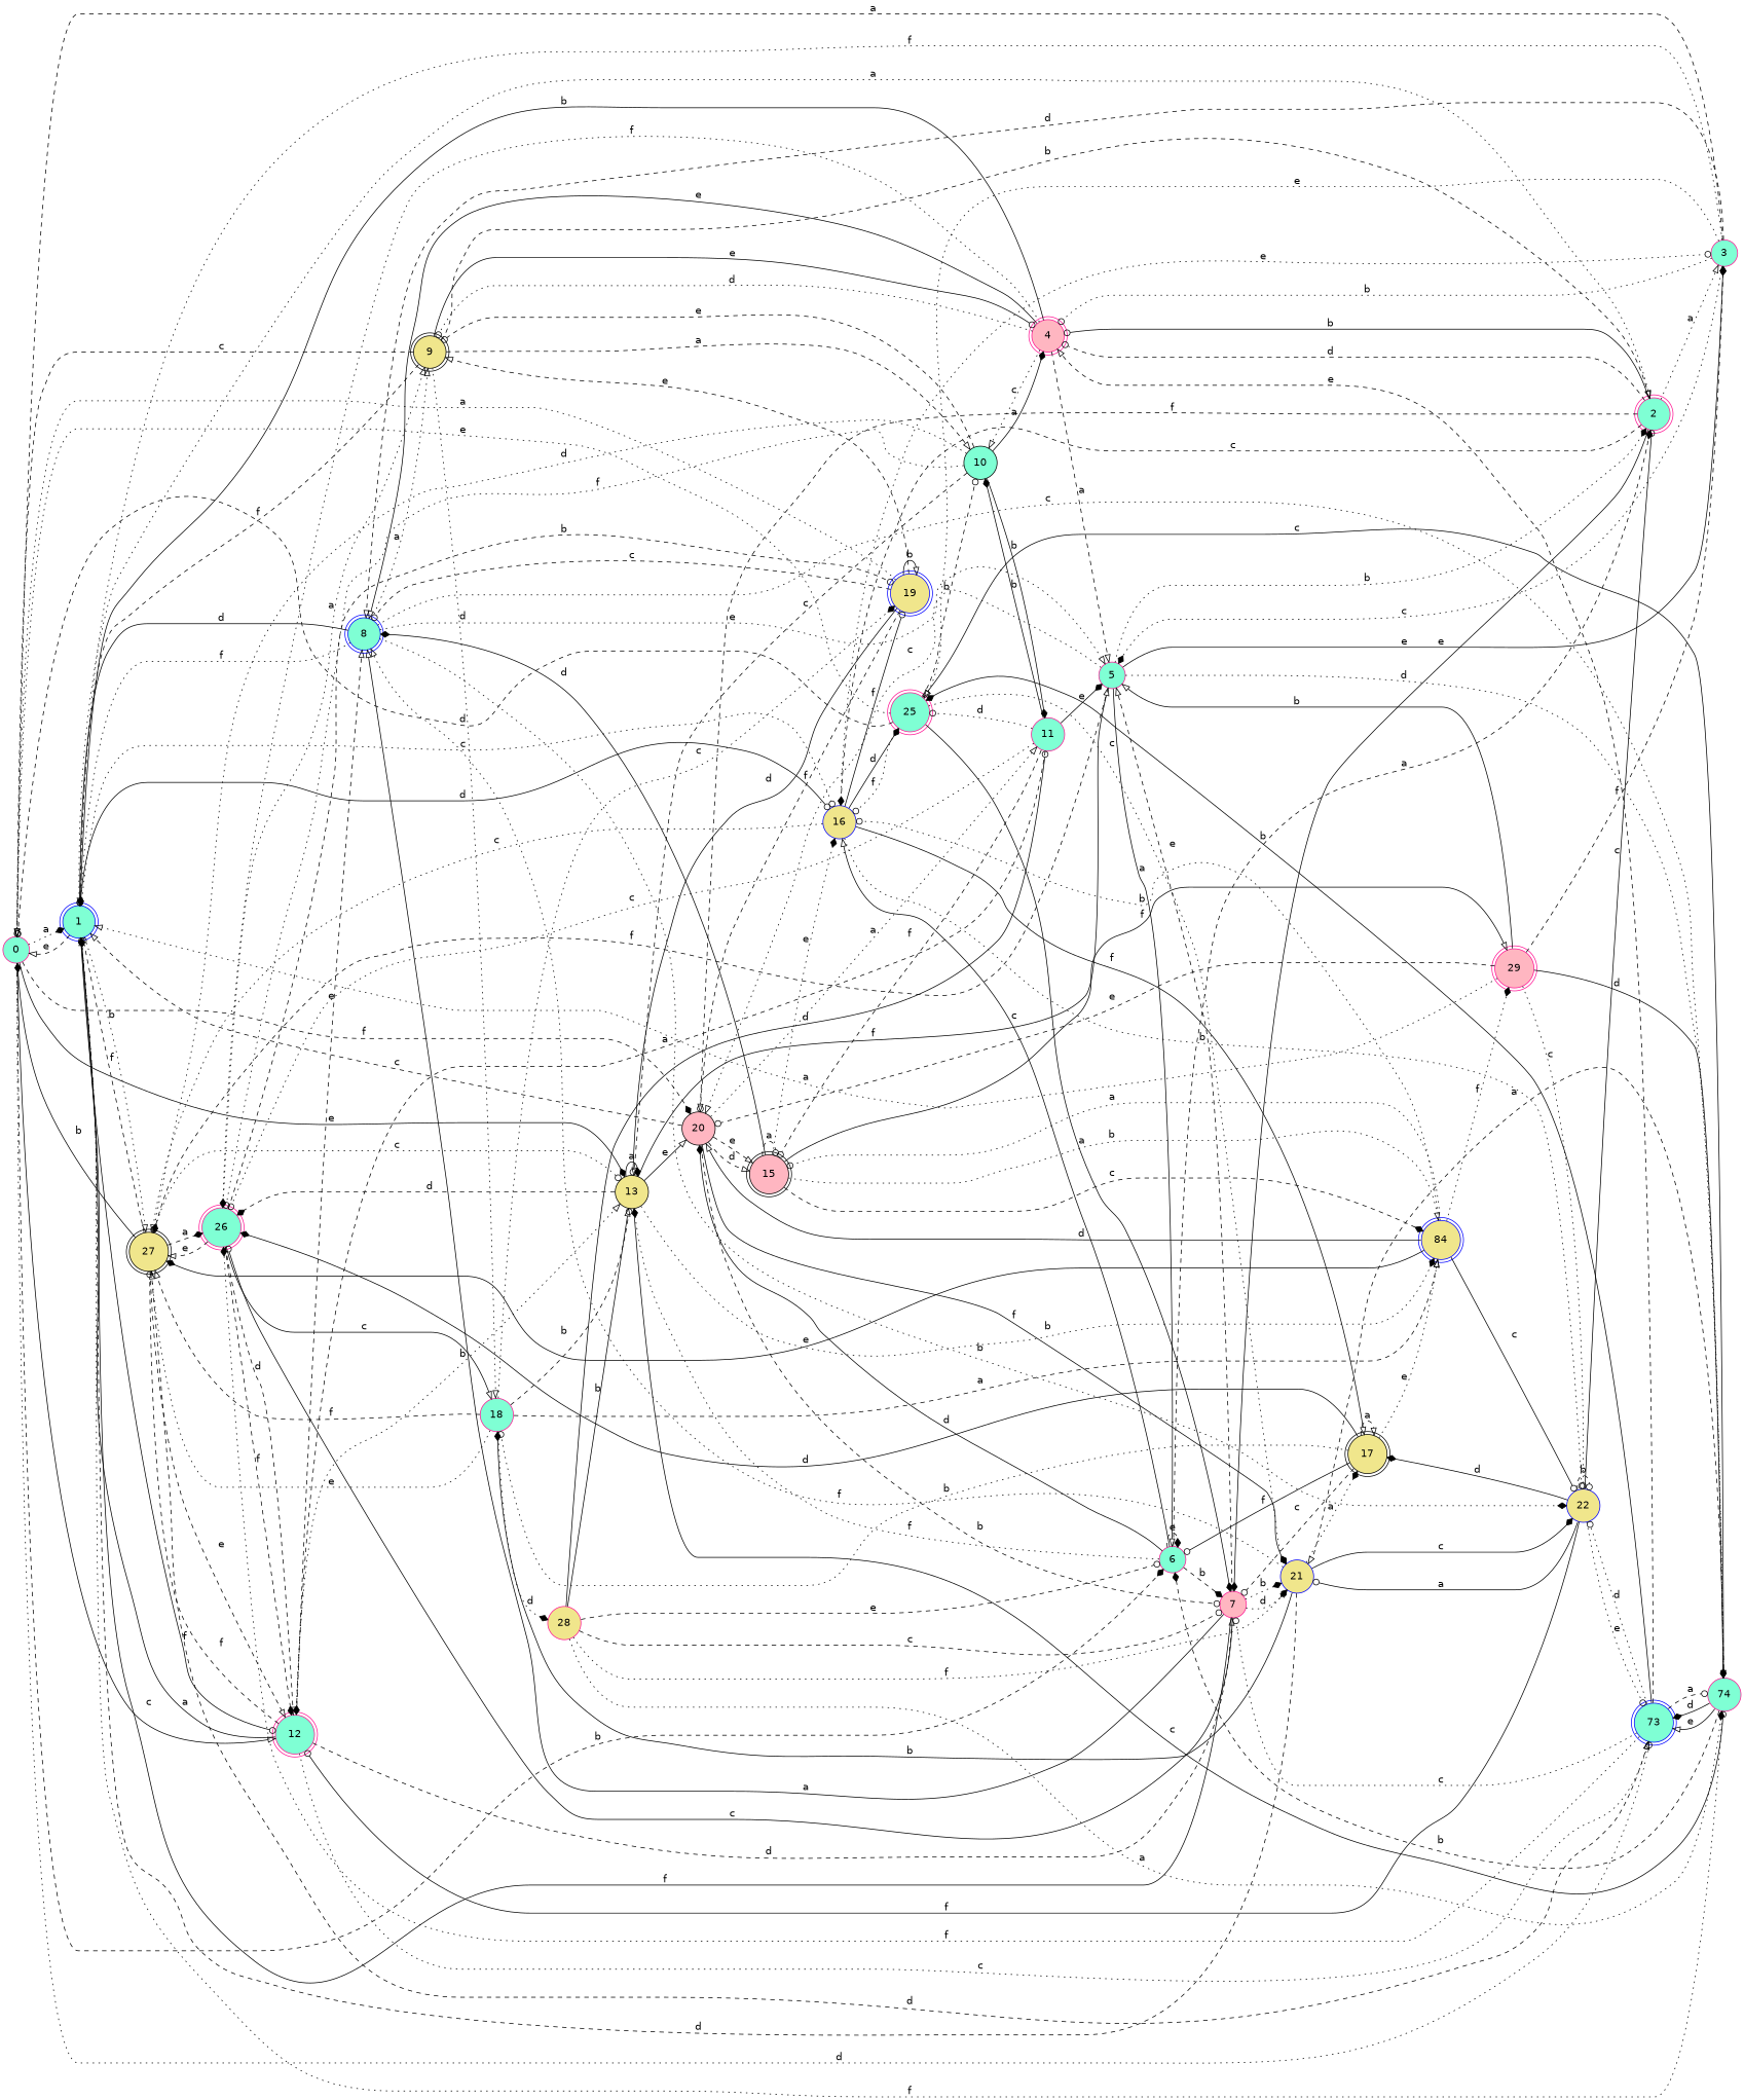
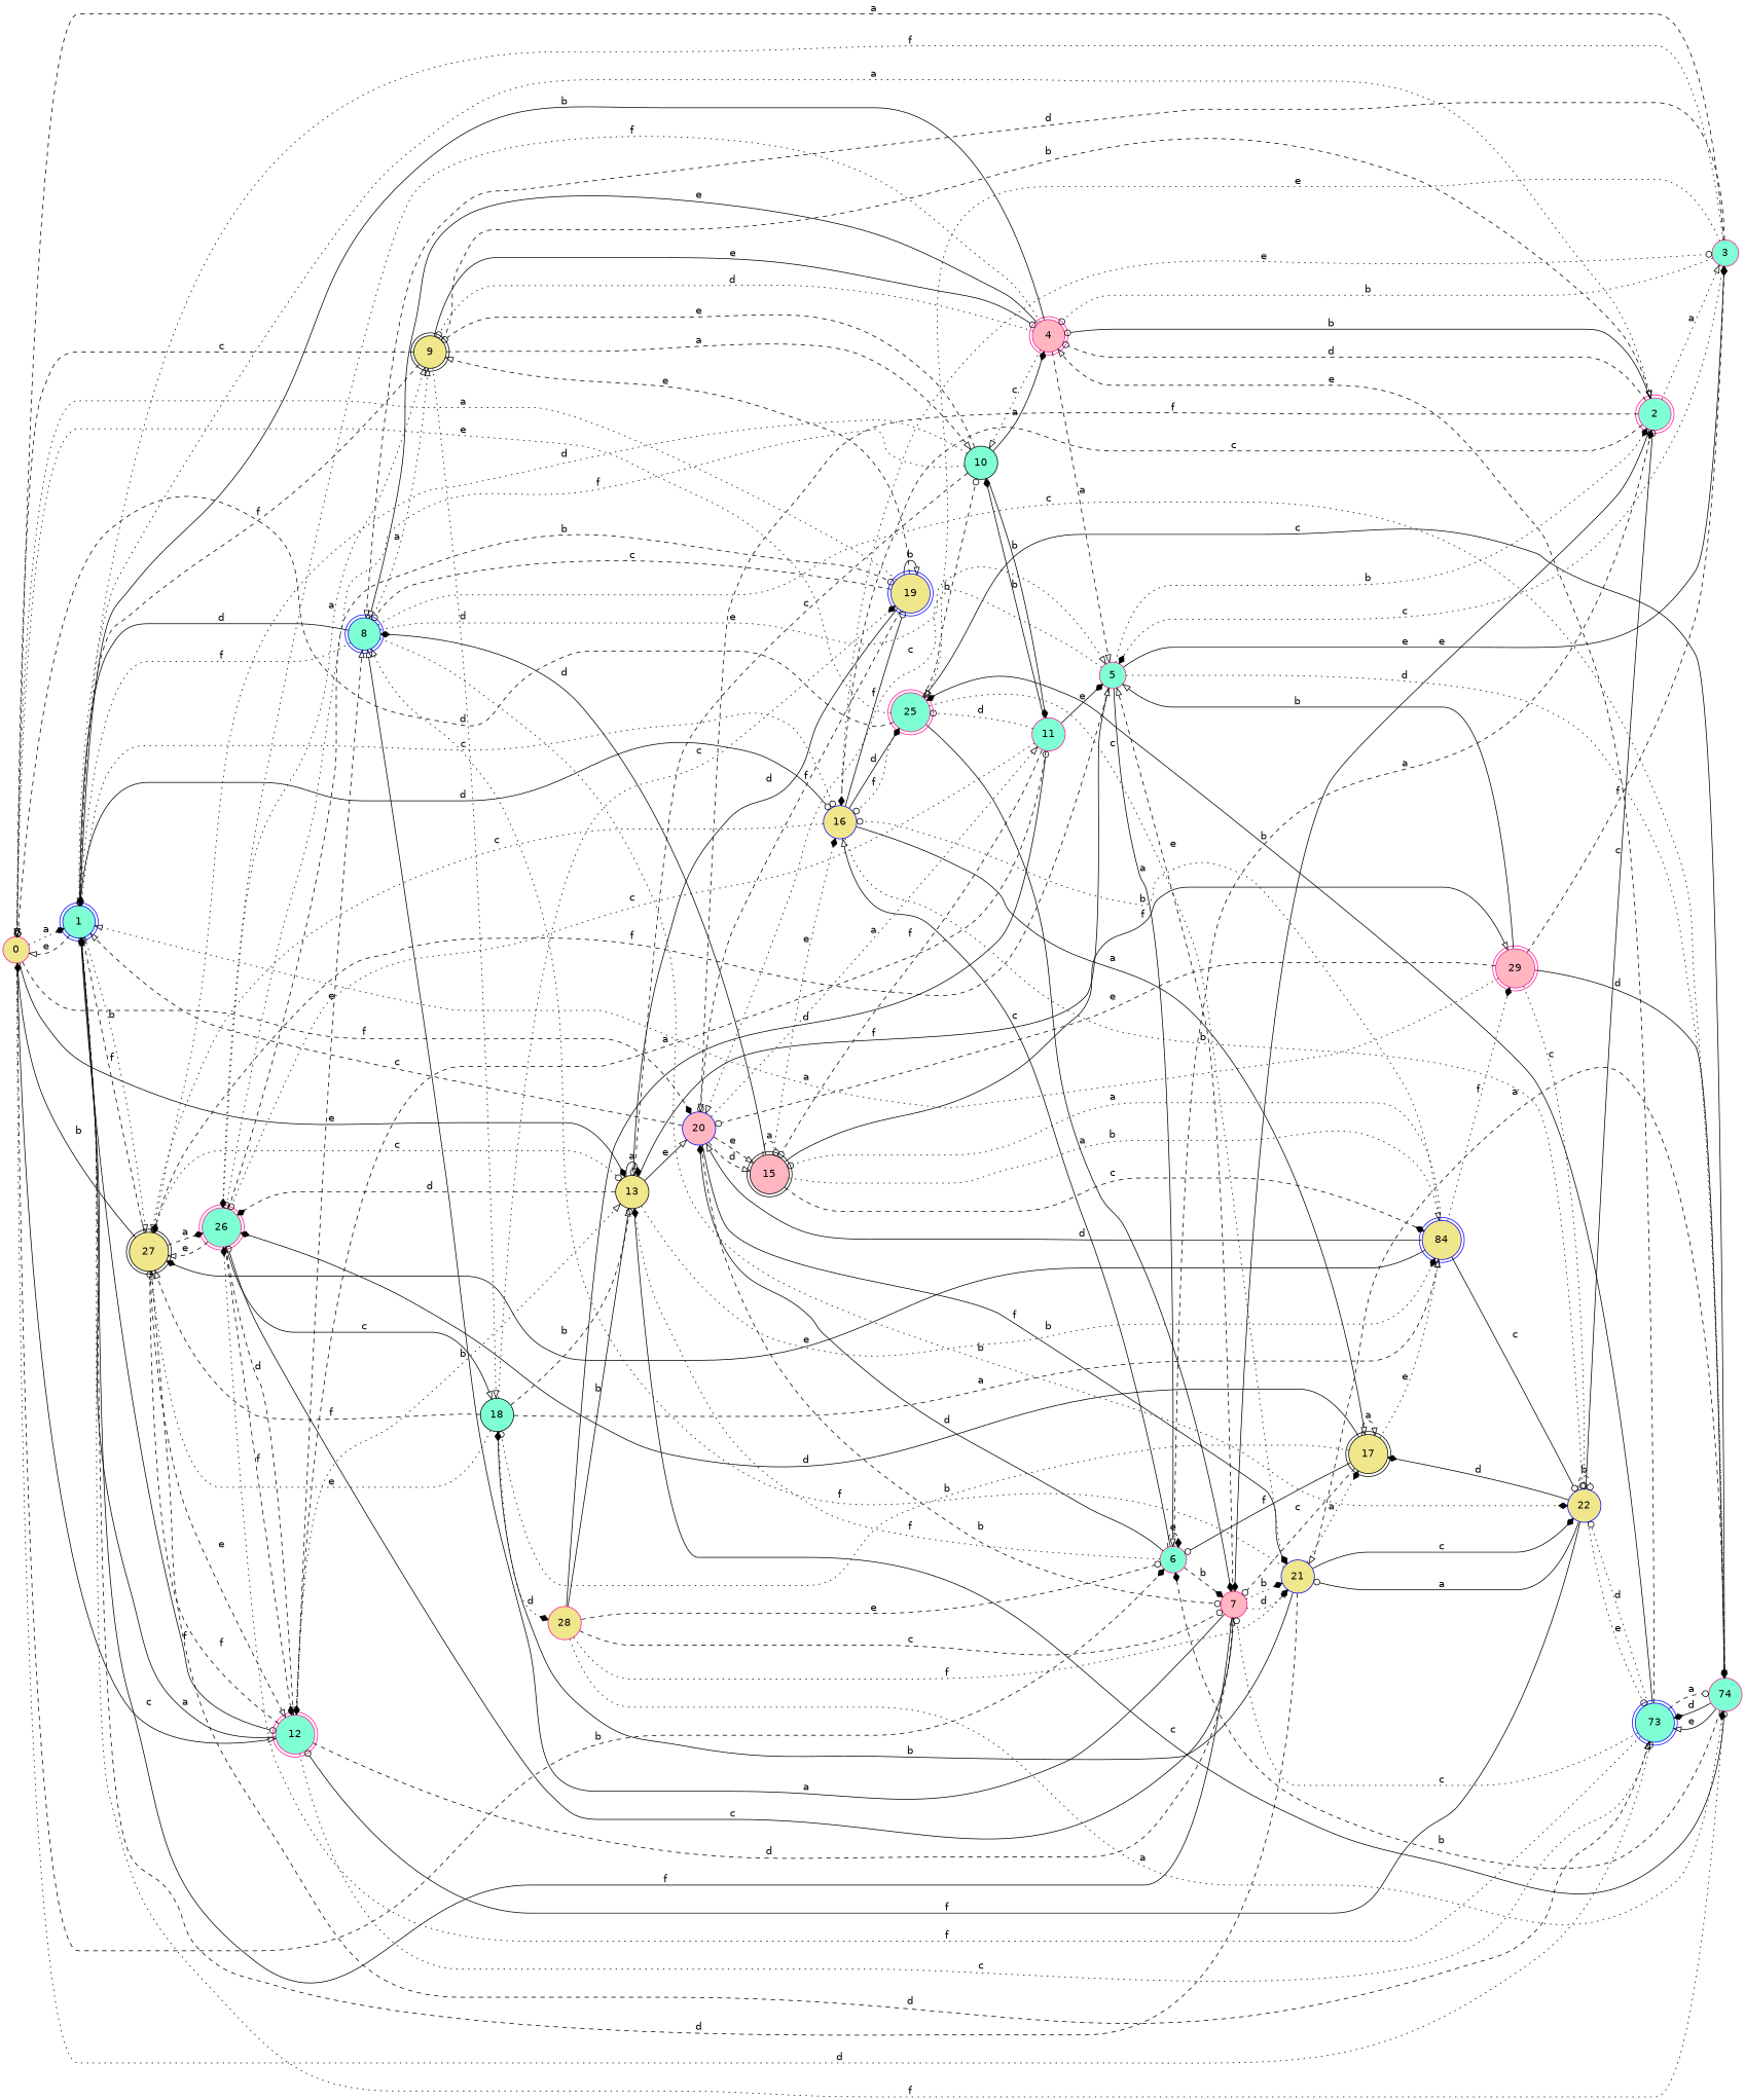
  digraph {
    fontname="DejaVu Sans"
    rankdir=LR
    node [color=deeppink fillcolor=aquamarine fontname="DejaVu Sans" shape=circle style=filled]
    edge [arrowhead=onormal fontname="DejaVu Sans" style=dotted]
-   n1 [label=0]
+   n1 [fillcolor=khaki label=0]
    n2 [color=blue label=1 shape=doublecircle style="rounded,filled"]
    n3 [label=6]
    n4 [label=12 shape=doublecircle style="rounded,filled"]
    n5 [color=black fillcolor=khaki label=13]
-   n6 [color=black fillcolor=lightpink label=20]
+   n6 [color=blue fillcolor=lightpink label=20]
    n7 [color=blue label=73 shape=doublecircle style="rounded,filled"]
    n8 [label=2 shape=doublecircle style="rounded,filled"]
    n9 [color=blue fillcolor=khaki label=16]
    n10 [color=black fillcolor=khaki label=27 shape=doublecircle style="rounded,filled"]
    n11 [fillcolor=lightpink label=7]
    n12 [color=blue label=8 shape=doublecircle style="rounded,filled"]
    n13 [label=5]
    n14 [label=26 shape=doublecircle style="rounded,filled"]
    n15 [label=74]
    n16 [color=blue fillcolor=khaki label=84 shape=doublecircle style="rounded,filled"]
    n17 [color=blue fillcolor=khaki label=21]
    n18 [label=11]
    n19 [color=black fillcolor=lightpink label=15 shape=doublecircle style="rounded,filled"]
    n20 [fillcolor=lightpink label=4 shape=doublecircle style="rounded,filled"]
    n21 [label=25 shape=doublecircle style="rounded,filled"]
    n22 [color=blue fillcolor=khaki label=22]
    n23 [label=3]
    n24 [color=black fillcolor=khaki label=17 shape=doublecircle style="rounded,filled"]
    n25 [color=blue fillcolor=khaki label=19 shape=doublecircle style="rounded,filled"]
    n26 [color=black fillcolor=khaki label=9 shape=doublecircle style="rounded,filled"]
    n27 [color=black label=10]
-   n28 [label=18]
+   n28 [color=black label=18]
    n29 [fillcolor=khaki label=28]
    n30 [fillcolor=lightpink label=29 shape=doublecircle style="rounded,filled"]
    n1 -> n2 [arrowhead=diamond label=a]
    n1 -> n3 [arrowhead=diamond label=b style=dashed]
    n1 -> n4 [label=c style=solid]
    n1 -> n5 [arrowhead=diamond label=e style=solid]
    n1 -> n6 [arrowhead=diamond label=f style=dashed]
    n1 -> n7 [arrowhead=odot label=d]
    n2 -> n1 [label=e style=dashed]
    n2 -> n4 [arrowhead=odot label=f style=solid]
    n2 -> n8 [label=a]
    n2 -> n9 [arrowhead=odot label=c]
    n2 -> n9 [arrowhead=odot label=d style=solid]
    n2 -> n10 [label=b]
    n3 -> n3 [arrowhead=diamond label=e style=dashed]
    n3 -> n5 [arrowhead=diamond label=f]
    n3 -> n6 [arrowhead=diamond label=d style=solid]
    n3 -> n8 [arrowhead=diamond label=a style=dashed]
    n3 -> n9 [label=c style=solid]
    n3 -> n11 [arrowhead=diamond label=b style=dashed]
    n4 -> n2 [label=a style=solid]
    n4 -> n5 [label=b]
    n4 -> n7 [label=c]
    n4 -> n10 [arrowhead=odot label=f style=dashed]
    n4 -> n11 [label=d style=dashed]
    n4 -> n12 [label=e style=dashed]
    n5 -> n5 [arrowhead=diamond label=a style=solid]
    n5 -> n6 [label=e style=solid]
    n5 -> n13 [label=f style=solid]
    n5 -> n14 [arrowhead=diamond label=d style=dashed]
    n5 -> n15 [arrowhead=odot label=c style=solid]
    n5 -> n16 [arrowhead=diamond label=b]
    n6 -> n2 [label=c style=dashed]
    n6 -> n11 [arrowhead=odot label=b style=dashed]
    n6 -> n17 [arrowhead=diamond label=f style=solid]
    n6 -> n18 [label=a]
    n6 -> n19 [label=d style=dashed]
    n6 -> n19 [label=e style=dashed]
    n7 -> n11 [arrowhead=odot label=c]
    n7 -> n14 [arrowhead=diamond label=f]
    n7 -> n15 [arrowhead=odot label=a style=dashed]
    n7 -> n20 [label=e style=dashed]
    n7 -> n21 [arrowhead=diamond label=b style=solid]
    n7 -> n22 [arrowhead=odot label=d]
    n8 -> n6 [label=f style=dashed]
    n8 -> n9 [arrowhead=diamond label=c style=dashed]
    n8 -> n11 [arrowhead=diamond label=e style=solid]
    n8 -> n20 [arrowhead=odot label=b style=solid]
    n8 -> n20 [arrowhead=odot label=d style=dashed]
    n8 -> n23 [label=a]
    n9 -> n10 [label=c]
    n9 -> n21 [arrowhead=diamond label=d style=solid]
    n9 -> n22 [arrowhead=odot label=b]
    n9 -> n23 [arrowhead=odot label=e]
-   n9 -> n24 [label=f style=solid]
+   n9 -> n24 [label=a style=solid]
    n9 -> n25 [arrowhead=odot label=f style=solid]
    n10 -> n1 [arrowhead=diamond label=b style=solid]
    n10 -> n2 [arrowhead=odot label=f style=dashed]
    n10 -> n4 [label=e style=dashed]
    n10 -> n5 [arrowhead=odot label=c]
    n10 -> n7 [label=d style=dashed]
    n10 -> n14 [arrowhead=diamond label=a style=dashed]
    n11 -> n2 [arrowhead=diamond label=f style=solid]
    n11 -> n12 [label=a style=solid]
    n11 -> n13 [label=e style=dashed]
    n11 -> n14 [arrowhead=odot label=c style=solid]
    n11 -> n17 [arrowhead=diamond label=b]
    n11 -> n17 [label=d]
    n12 -> n2 [label=d style=solid]
    n12 -> n2 [arrowhead=diamond label=f]
    n12 -> n13 [label=e]
    n12 -> n15 [label=c]
    n12 -> n22 [arrowhead=diamond label=b]
    n12 -> n26 [label=a]
    n13 -> n3 [label=a style=solid]
    n13 -> n6 [label=c]
    n13 -> n8 [arrowhead=diamond label=b]
    n13 -> n10 [arrowhead=diamond label=f style=dashed]
    n13 -> n15 [arrowhead=diamond label=d]
    n13 -> n23 [arrowhead=diamond label=e style=solid]
    n14 -> n4 [label=d style=dashed]
    n14 -> n4 [arrowhead=diamond label=f style=dashed]
    n14 -> n10 [label=e style=dashed]
    n14 -> n25 [arrowhead=odot label=b style=dashed]
    n14 -> n26 [label=a]
    n14 -> n28 [label=c style=solid]
    n15 -> n2 [arrowhead=odot label=f]
    n15 -> n3 [arrowhead=diamond label=b style=dashed]
    n15 -> n7 [arrowhead=diamond label=d style=solid]
    n15 -> n7 [label=e style=solid]
    n15 -> n17 [label=a style=dashed]
    n15 -> n21 [label=c style=solid]
    n16 -> n6 [label=d style=solid]
    n16 -> n9 [arrowhead=odot label=b]
    n16 -> n10 [arrowhead=diamond label=e style=solid]
    n16 -> n19 [arrowhead=odot label=a]
    n16 -> n22 [arrowhead=odot label=c style=solid]
    n16 -> n30 [arrowhead=diamond label=f]
    n17 -> n2 [arrowhead=diamond label=d style=dashed]
    n17 -> n12 [label=f]
    n17 -> n22 [arrowhead=diamond label=c style=solid]
    n17 -> n24 [arrowhead=diamond label=a]
    n17 -> n28 [arrowhead=diamond label=b style=solid]
    n18 -> n4 [arrowhead=diamond label=a style=dashed]
    n18 -> n13 [arrowhead=diamond label=e style=solid]
    n18 -> n14 [arrowhead=odot label=c]
    n18 -> n19 [arrowhead=odot label=f style=dashed]
    n18 -> n21 [arrowhead=odot label=d]
    n18 -> n27 [arrowhead=diamond label=b style=solid]
    n19 -> n9 [arrowhead=diamond label=e]
    n19 -> n12 [arrowhead=diamond label=d style=solid]
    n19 -> n16 [label=b]
    n19 -> n16 [arrowhead=diamond label=c style=dashed]
    n19 -> n19 [arrowhead=odot label=a style=dashed]
    n19 -> n30 [label=f style=solid]
    n20 -> n2 [arrowhead=diamond label=b style=solid]
    n20 -> n12 [label=e style=solid]
    n20 -> n13 [label=a style=dashed]
    n20 -> n14 [arrowhead=diamond label=f]
    n20 -> n26 [arrowhead=odot label=d]
    n20 -> n27 [label=c]
    n21 -> n1 [arrowhead=odot label=d style=dashed]
    n21 -> n1 [arrowhead=odot label=e]
    n21 -> n9 [arrowhead=odot label=f]
    n21 -> n11 [arrowhead=diamond label=a style=solid]
    n21 -> n17 [arrowhead=diamond label=c]
    n21 -> n27 [arrowhead=odot label=b style=dashed]
    n22 -> n4 [arrowhead=odot label=f style=solid]
    n22 -> n7 [arrowhead=odot label=e]
    n22 -> n8 [arrowhead=odot label=c style=solid]
    n22 -> n17 [arrowhead=odot label=a style=solid]
    n22 -> n22 [arrowhead=odot label=b style=dashed]
    n22 -> n24 [arrowhead=diamond label=d style=solid]
    n23 -> n1 [label=a style=dashed]
    n23 -> n2 [arrowhead=odot label=f]
    n23 -> n12 [label=d style=dashed]
    n23 -> n13 [arrowhead=diamond label=c]
    n23 -> n20 [arrowhead=odot label=b]
    n23 -> n21 [label=e]
    n24 -> n3 [arrowhead=odot label=f style=solid]
    n24 -> n11 [arrowhead=odot label=c style=dashed]
    n24 -> n14 [arrowhead=diamond label=d style=solid]
    n24 -> n16 [label=e]
    n24 -> n24 [label=a style=dashed]
    n24 -> n28 [arrowhead=odot label=b]
    n25 -> n1 [label=a]
    n25 -> n5 [arrowhead=odot label=d style=solid]
    n25 -> n6 [arrowhead=odot label=f style=dashed]
    n25 -> n12 [arrowhead=odot label=c style=dashed]
    n25 -> n25 [label=b style=solid]
    n25 -> n26 [label=e style=dashed]
    n26 -> n1 [label=c style=dashed]
    n26 -> n2 [arrowhead=odot label=f style=dashed]
    n26 -> n8 [label=b style=dashed]
    n26 -> n20 [arrowhead=odot label=e style=solid]
    n26 -> n27 [label=a style=dashed]
    n26 -> n28 [label=d]
    n27 -> n5 [label=c style=dashed]
    n27 -> n10 [arrowhead=odot label=d]
    n27 -> n14 [arrowhead=odot label=f]
    n27 -> n18 [arrowhead=diamond label=b style=solid]
    n27 -> n20 [arrowhead=diamond label=a style=solid]
    n27 -> n26 [arrowhead=odot label=e style=dashed]
    n28 -> n5 [arrowhead=odot label=b style=dashed]
    n28 -> n10 [label=e]
    n28 -> n10 [label=f style=dashed]
    n28 -> n16 [label=a style=dashed]
    n28 -> n25 [arrowhead=diamond label=c]
    n28 -> n29 [arrowhead=diamond label=d]
    n29 -> n3 [arrowhead=odot label=e style=dashed]
    n29 -> n5 [label=b style=solid]
    n29 -> n11 [arrowhead=odot label=c style=dashed]
    n29 -> n15 [arrowhead=diamond label=a]
    n29 -> n17 [arrowhead=diamond label=f]
    n29 -> n18 [arrowhead=odot label=d style=solid]
    n30 -> n2 [label=a]
    n30 -> n6 [arrowhead=odot label=e style=dashed]
    n30 -> n13 [label=b style=solid]
    n30 -> n15 [arrowhead=diamond label=d style=solid]
    n30 -> n22 [arrowhead=odot label=c]
    n30 -> n23 [arrowhead=diamond label=f style=dashed]
  }
